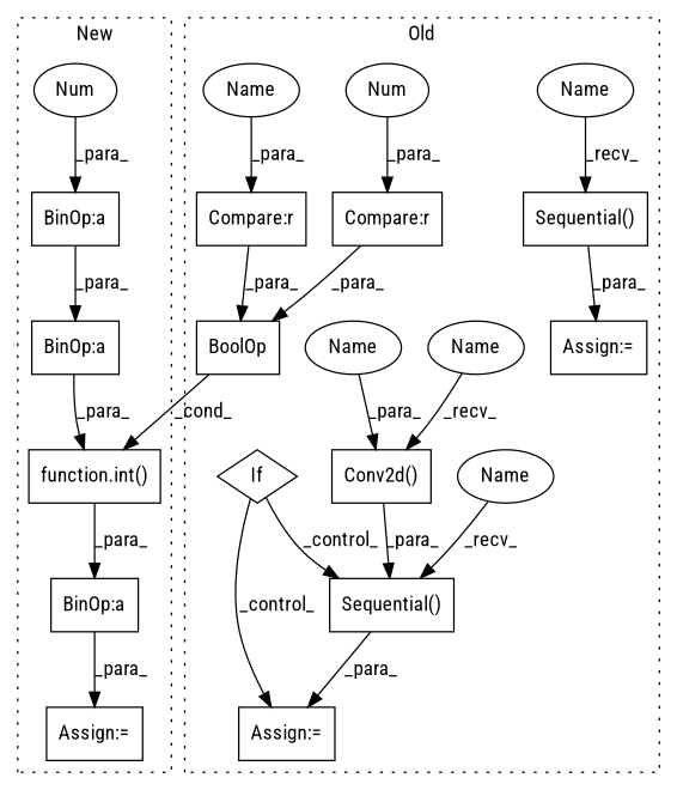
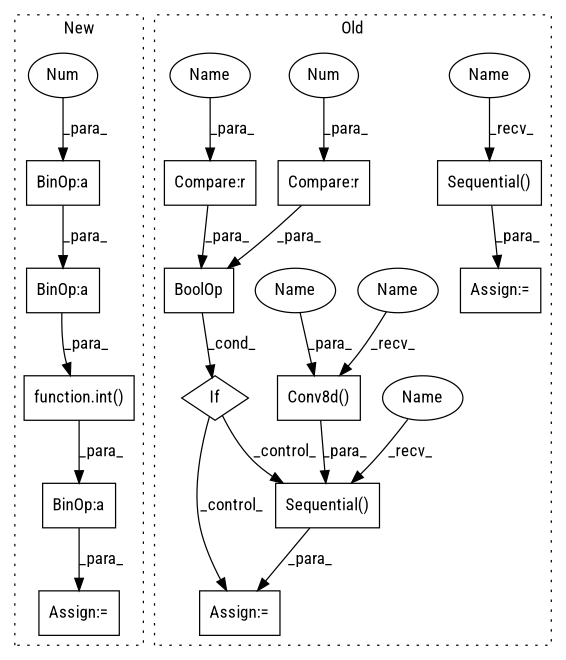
  digraph {
    fontname="Roboto Condensed"
    node [a=87 fontname="Roboto Condensed" l=3 s=1803 shape=box]
    edge [fontname="Roboto Condensed"]
    n1 [a=72 l=49 label=BoolOp]
    n2 [a=40 l=11 label="Compare:r"]
    n3 [a=40 l=34 label="Compare:r" s=1818]
    n4 [a=96 label=If s=1800 shape=diamond]
-   n5 [a=75 l="10,43" label="Conv2d()" s="1915,1957"]
+   n5 [a=75 l="10,43" label="Conv8d()" s="1915,1957"]
    n6 [a=76 l=1 label=Num s=1813 shape=ellipse]
    n7 [a=75 l="31,14" label="Sequential()" s="1884,2055"]
    n8 [a=75 l=15 label="Sequential()" s=1776]
    n9 [a=68 label="Assign:=" s=1773]
    n10 [a=68 label="Assign:=" s=1881]
    n11 [l=2 label=Name s=1776 shape=ellipse]
    n12 [l=2 label=Name s=1884 shape=ellipse]
    n13 [l=2 label=Name s=1915 shape=ellipse]
    n14 [l=9 label=Name s=1818 shape=ellipse]
    n15 [l=9 label=Name s=1925 shape=ellipse]
    n16 [a=75 l="4,1" label="function.int()" s="2277,2308"]
    n17 [a=68 label="Assign:=" s=2533]
    n18 [a=82 label="BinOp:a" s=2309]
    n19 [a=82 label="BinOp:a" s=2287]
    n20 [a=82 label="BinOp:a" s=2301]
    n21 [a=76 label=Num s=2304 shape=ellipse]
    subgraph cluster_1 {
      label=Old
      style=dotted
      n1
      n2
      n3
      n4
      n5
      n6
      n7
      n8
      n9
      n10
      n11
      n12
      n13
      n14
      n15
    }
    subgraph cluster_2 {
      label=New
      style=dotted
      n16
      n17
      n18
      n19
      n20
      n21
    }
-   n1 -> n16 [label=_cond_]
+   n1 -> n4 [label=_cond_]
    n2 -> n1 [label=_para_]
    n3 -> n1 [label=_para_]
    n4 -> n7 [label=_control_]
    n4 -> n10 [label=_control_]
    n5 -> n7 [label=_para_]
    n6 -> n2 [label=_para_]
    n7 -> n10 [label=_para_]
    n8 -> n9 [label=_para_]
    n11 -> n8 [label=_recv_]
    n12 -> n7 [label=_recv_]
    n13 -> n5 [label=_recv_]
    n14 -> n3 [label=_para_]
    n15 -> n5 [label=_para_]
    n16 -> n18 [label=_para_]
    n18 -> n17 [label=_para_]
    n19 -> n16 [label=_para_]
    n20 -> n19 [label=_para_]
    n21 -> n20 [label=_para_]
  }
